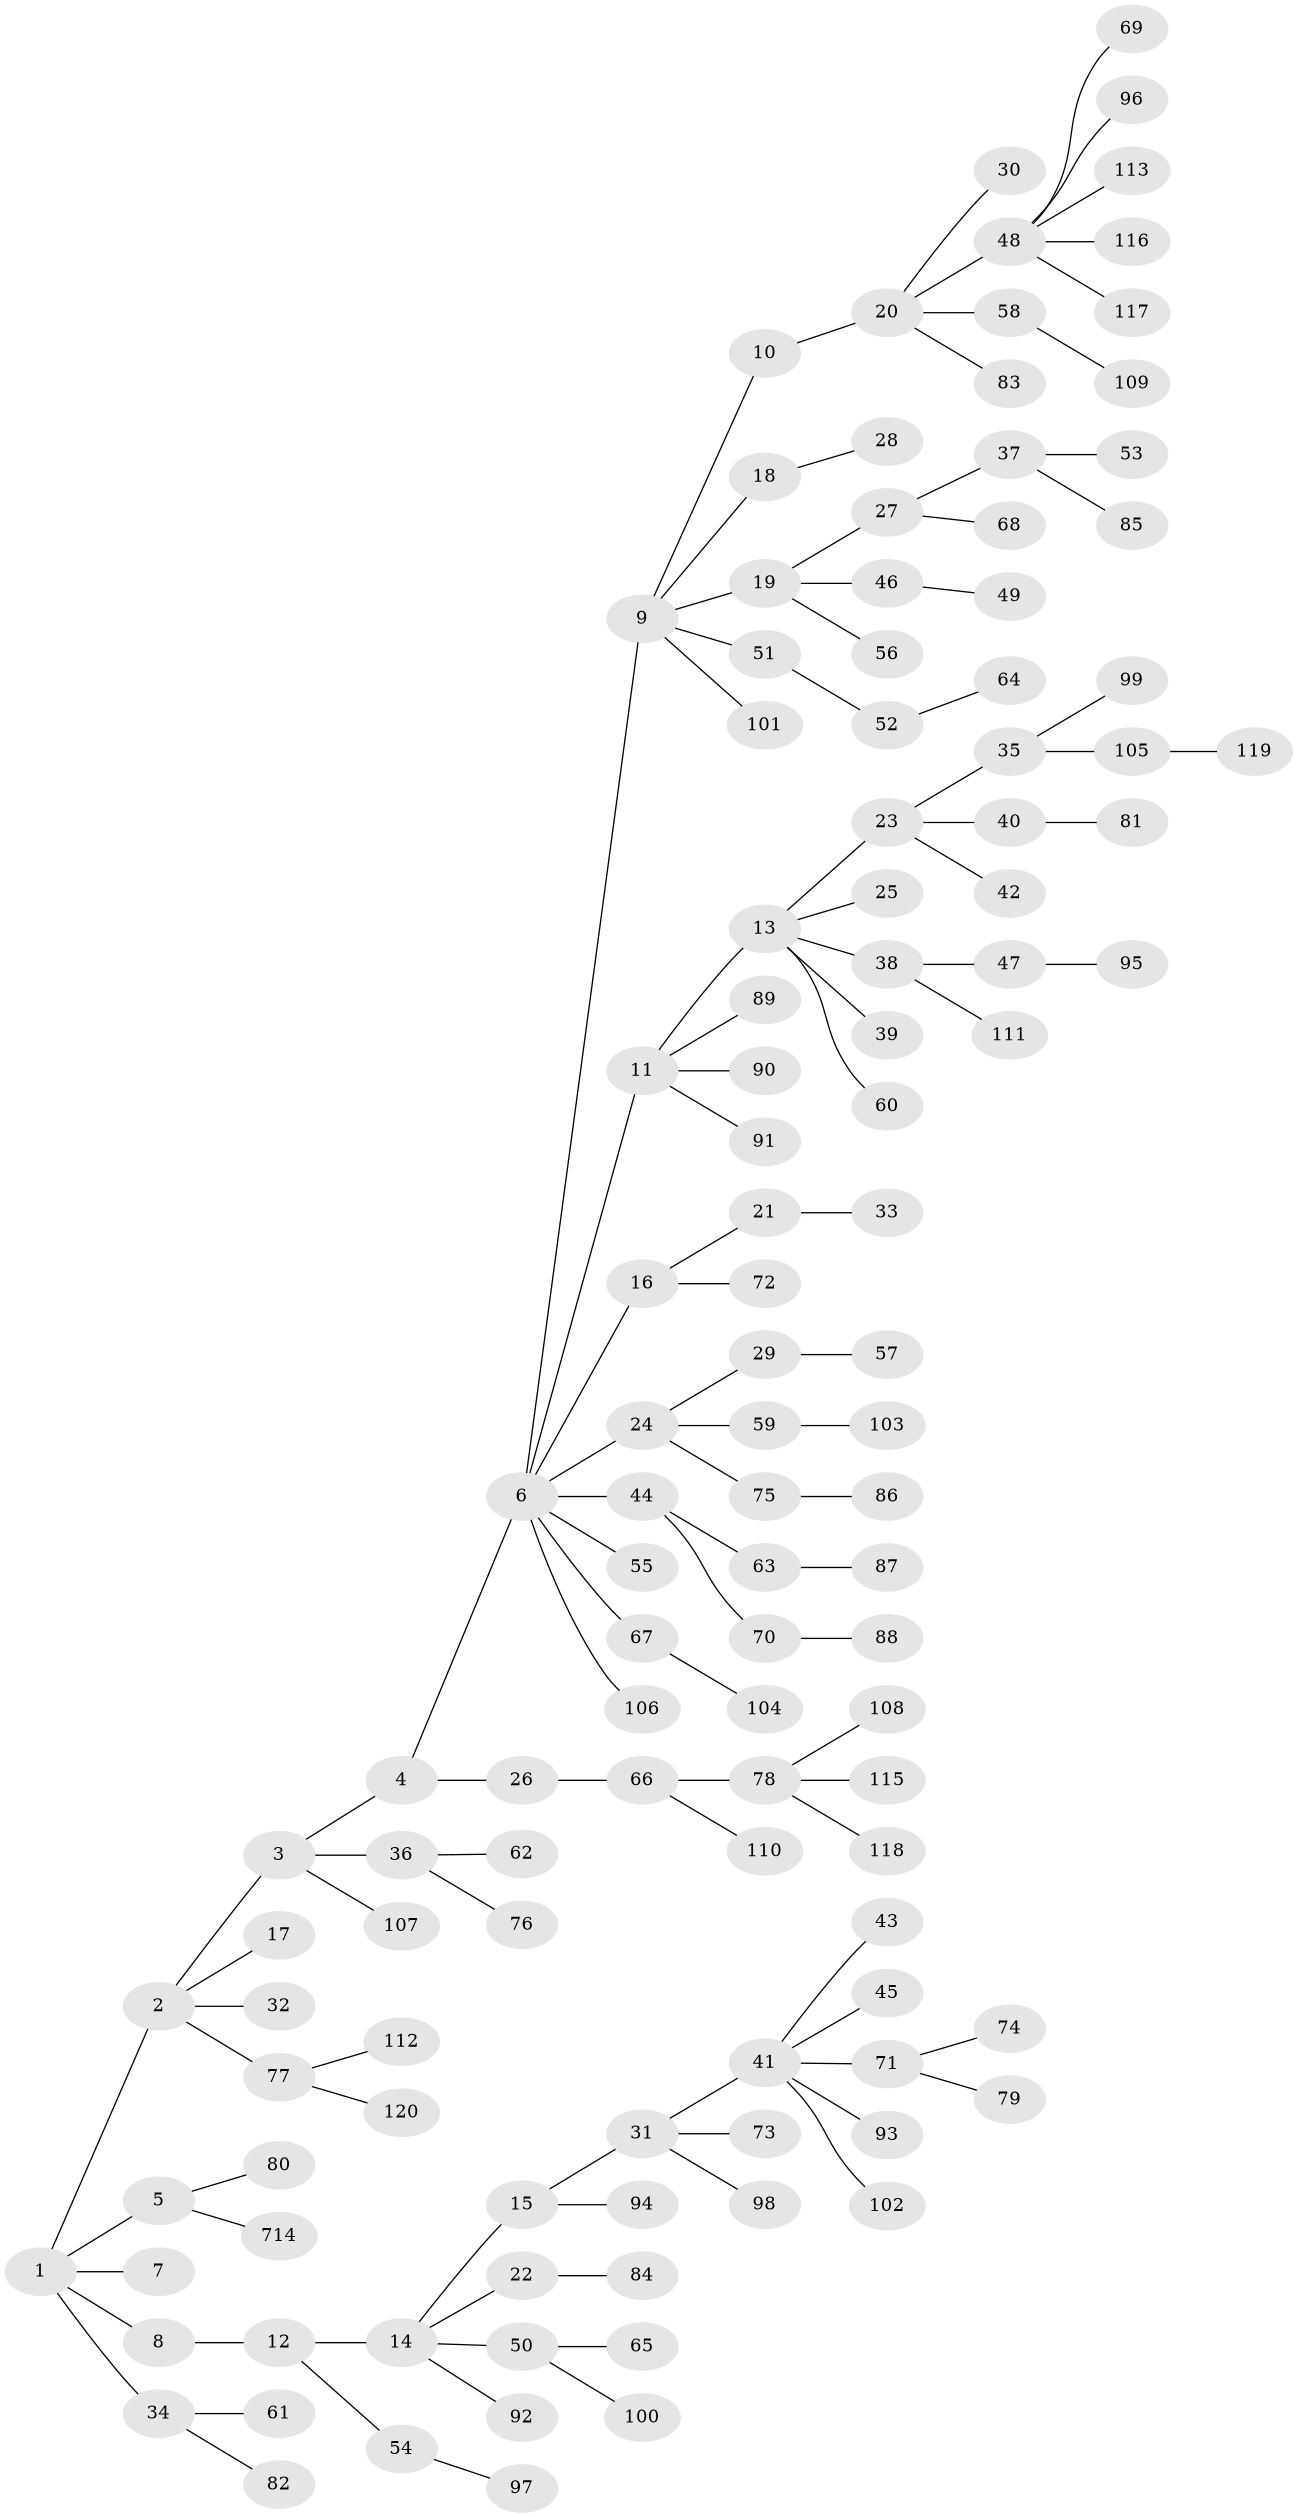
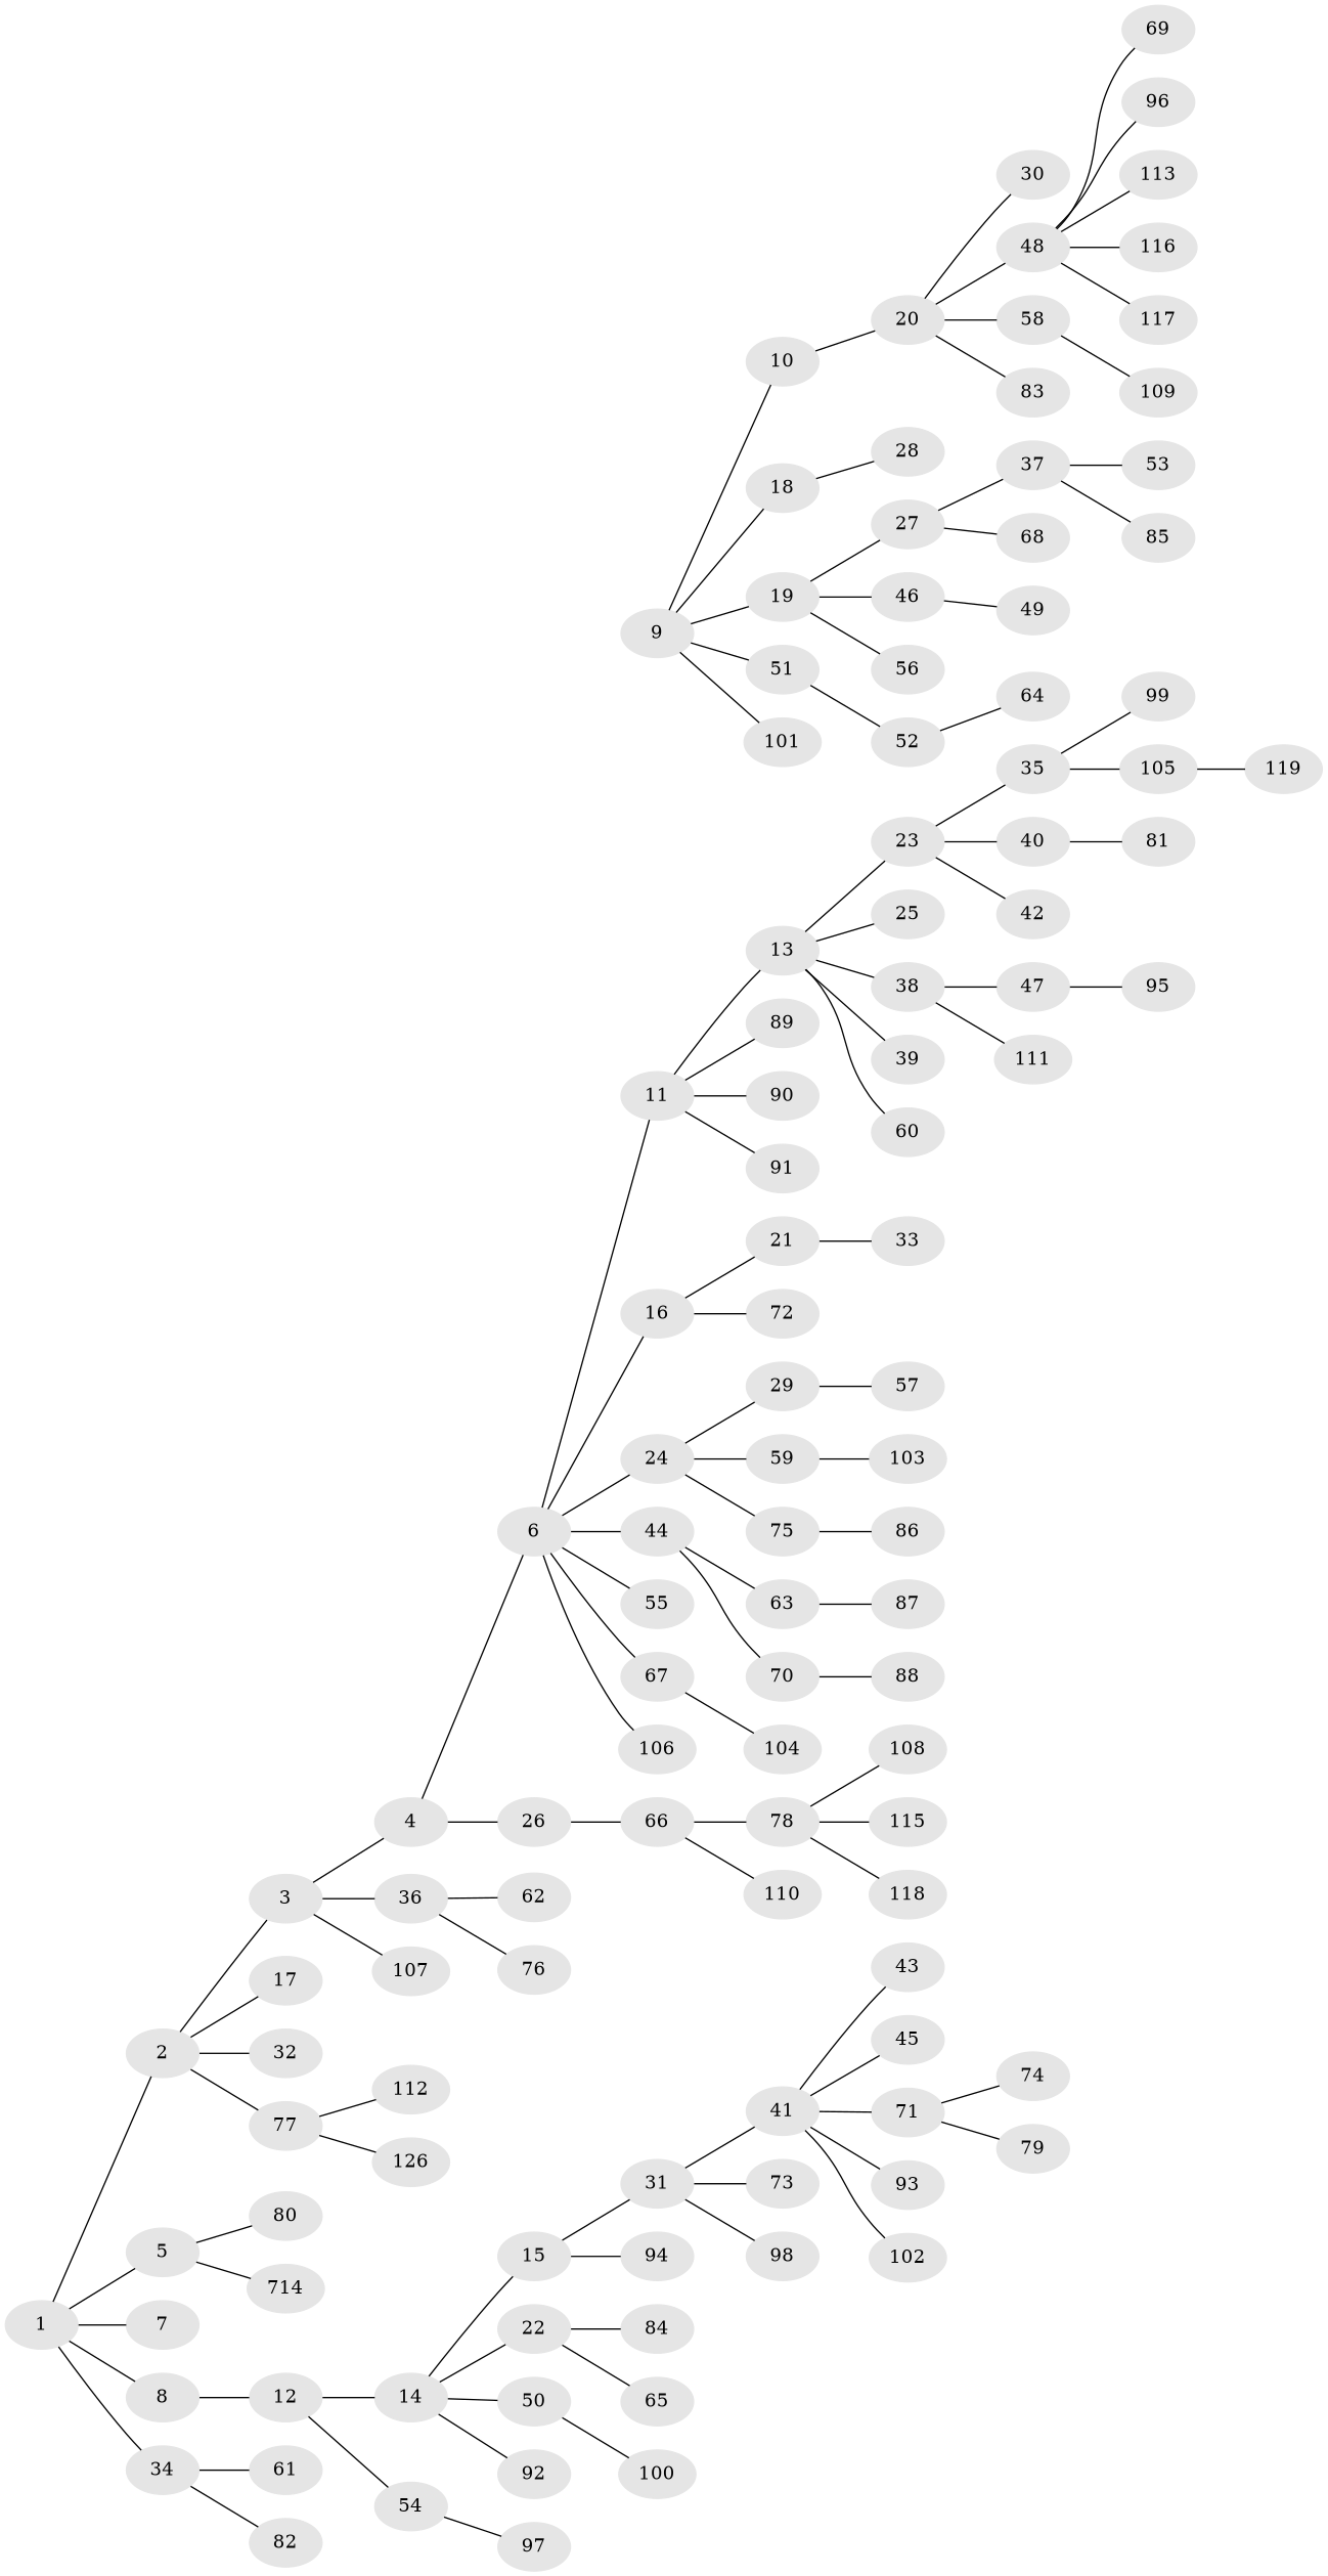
  graph {
    rankdir=LR
    node [color=gray90 style=filled]
    1
    2
    5
    7
    8
    34
    3
    17
    32
    77
    80
    n12 [label=714]
    12
    61
    82
    4
    36
    107
    112
-   120
+   120 [label=126]
    6
    26
    62
    76
    9
    11
    16
    24
    44
    55
    67
    106
    66
    10
    18
    19
    51
    101
    13
    89
    90
    91
    21
    72
    29
    59
    75
    63
    70
    104
    14
    54
    20
    28
    27
    46
    56
    52
    30
    48
    58
    83
    23
    25
    38
    39
    60
    15
    22
    50
    92
    97
    35
    40
    42
    47
    111
    31
    94
    65
    84
    100
    41
    73
    98
    33
    37
    68
    49
    69
    96
    113
    116
    117
    109
    99
    105
    81
    57
    103
    86
    78
    110
    53
    85
    43
    45
    71
    93
    102
    119
    95
    74
    79
    87
    88
    64
    108
    115
    118
    1 -- 2
    1 -- 5
    1 -- 7
    1 -- 8
    1 -- 34
    2 -- 3
    2 -- 17
    2 -- 32
    2 -- 77
    5 -- 80
    5 -- n12
    8 -- 12
    34 -- 61
    34 -- 82
    3 -- 4
    3 -- 36
    3 -- 107
    77 -- 112
    77 -- 120
    12 -- 14
    12 -- 54
    4 -- 6
    4 -- 26
    36 -- 62
    36 -- 76
-   6 -- 9
    6 -- 11
    6 -- 16
    6 -- 24
    6 -- 44
    6 -- 55
    6 -- 67
    6 -- 106
    26 -- 66
    9 -- 10
    9 -- 18
    9 -- 19
    9 -- 51
    9 -- 101
    11 -- 13
    11 -- 89
    11 -- 90
    11 -- 91
    16 -- 21
    16 -- 72
    24 -- 29
    24 -- 59
    24 -- 75
    44 -- 63
    44 -- 70
    67 -- 104
    66 -- 78
    66 -- 110
    10 -- 20
    18 -- 28
    19 -- 27
    19 -- 46
    19 -- 56
    51 -- 52
    13 -- 23
    13 -- 25
    13 -- 38
    13 -- 39
    13 -- 60
    21 -- 33
    29 -- 57
    59 -- 103
    75 -- 86
    63 -- 87
    70 -- 88
    14 -- 15
    14 -- 22
    14 -- 50
    14 -- 92
    54 -- 97
    20 -- 30
    20 -- 48
    20 -- 58
    20 -- 83
    27 -- 37
    27 -- 68
    46 -- 49
    52 -- 64
    48 -- 69
    48 -- 96
    48 -- 113
    48 -- 116
    48 -- 117
    58 -- 109
    23 -- 35
    23 -- 40
    23 -- 42
    38 -- 47
    38 -- 111
    15 -- 31
    15 -- 94
-   50 -- 65
+   22 -- 65
    22 -- 84
    50 -- 100
    35 -- 99
    35 -- 105
    40 -- 81
    47 -- 95
    31 -- 41
    31 -- 73
    31 -- 98
    41 -- 43
    41 -- 45
    41 -- 71
    41 -- 93
    41 -- 102
    37 -- 53
    37 -- 85
    105 -- 119
    78 -- 108
    78 -- 115
    78 -- 118
    71 -- 74
    71 -- 79
  }
